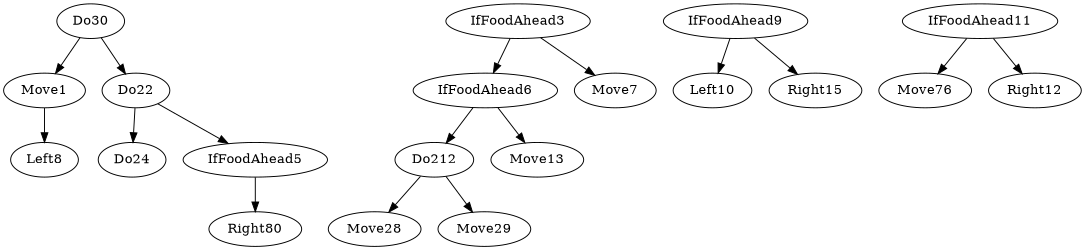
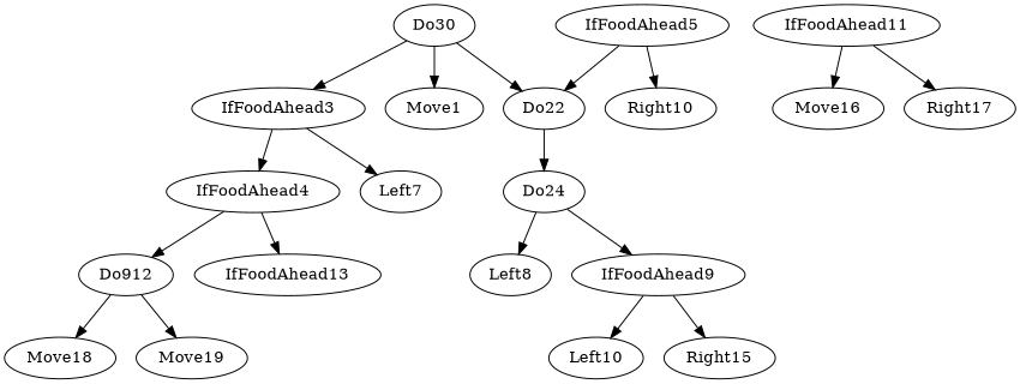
  digraph {
    Do30
    Move1
    Do22
    IfFoodAhead3
    Do24
    IfFoodAhead5
-   IfFoodAhead6
-   Left7 [label=Move7]
+   IfFoodAhead6 [label=IfFoodAhead4]
+   Left7
    Left8
    IfFoodAhead9
-   Right10 [label=Right80]
-   Do212
-   Move13
+   Right10
+   Do212 [label=Do912]
+   Move13 [label=IfFoodAhead13]
    n14 [label=Left10]
    Right15
    IfFoodAhead11
-   Move16 [label=Move76]
-   Right17 [label=Right12]
-   Move18 [label=Move28]
-   Move19 [label=Move29]
+   Move16
+   Right17
+   Move18
+   Move19
    Do30 -> Move1
    Do30 -> Do22
+   Do30 -> IfFoodAhead3
    Do22 -> Do24
-   Do22 -> IfFoodAhead5
+   IfFoodAhead5 -> Do22
    IfFoodAhead3 -> IfFoodAhead6
    IfFoodAhead3 -> Left7
-   Move1 -> Left8
+   Do24 -> Left8
+   Do24 -> IfFoodAhead9
    IfFoodAhead5 -> Right10
    IfFoodAhead6 -> Do212
    IfFoodAhead6 -> Move13
    IfFoodAhead9 -> n14
    IfFoodAhead9 -> Right15
    Do212 -> Move18
    Do212 -> Move19
    IfFoodAhead11 -> Move16
    IfFoodAhead11 -> Right17
  }
